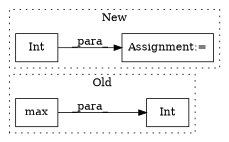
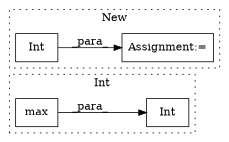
  digraph {
    rankdir=LR
    node [a=32 l="4,1" shape=box]
    n1 [label=max s="512,524"]
    n2 [label=Int s="558,571"]
    n3 [label=Int s="547,570"]
    n4 [a=7 l=6 label="Assignment:=" s=541]
    subgraph cluster_1 {
-     label=Old
+     label=Int
      style=dotted
      n1
      n2
    }
    subgraph cluster_2 {
      label=New
      style=dotted
      n3
      n4
    }
    n1 -> n2 [label=_para_]
    n3 -> n4 [label=_para_]
  }
